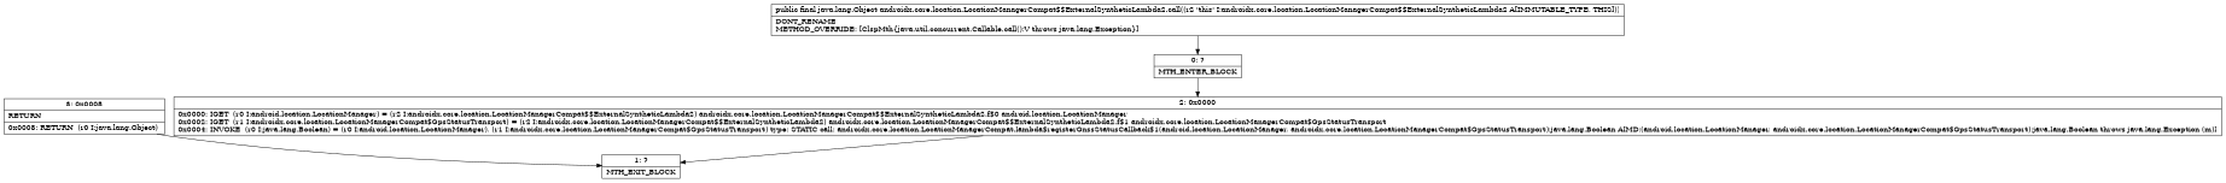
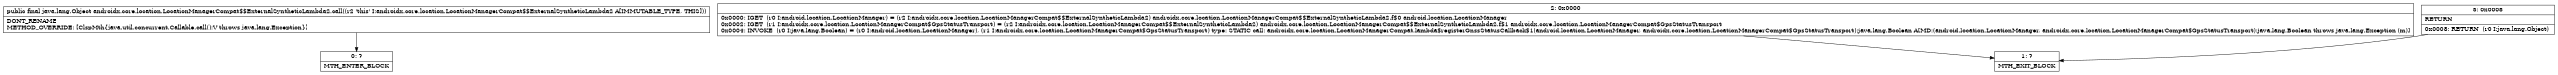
  digraph {
    node [shape=record]
    n1 [label="{0\:\ ?|MTH_ENTER_BLOCK\l}"]
    n2 [label="{2\:\ 0x0000|0x0000: IGET  (r0 I:android.location.LocationManager) = (r2 I:androidx.core.location.LocationManagerCompat$$ExternalSyntheticLambda2) androidx.core.location.LocationManagerCompat$$ExternalSyntheticLambda2.f$0 android.location.LocationManager \l0x0002: IGET  (r1 I:androidx.core.location.LocationManagerCompat$GpsStatusTransport) = (r2 I:androidx.core.location.LocationManagerCompat$$ExternalSyntheticLambda2) androidx.core.location.LocationManagerCompat$$ExternalSyntheticLambda2.f$1 androidx.core.location.LocationManagerCompat$GpsStatusTransport \l0x0004: INVOKE  (r0 I:java.lang.Boolean) = (r0 I:android.location.LocationManager), (r1 I:androidx.core.location.LocationManagerCompat$GpsStatusTransport) type: STATIC call: androidx.core.location.LocationManagerCompat.lambda$registerGnssStatusCallback$1(android.location.LocationManager, androidx.core.location.LocationManagerCompat$GpsStatusTransport):java.lang.Boolean A[MD:(android.location.LocationManager, androidx.core.location.LocationManagerCompat$GpsStatusTransport):java.lang.Boolean throws java.lang.Exception (m)]\l}"]
    n3 [label="{1\:\ ?|MTH_EXIT_BLOCK\l}"]
    n4 [label="{3\:\ 0x0008|RETURN\l|0x0008: RETURN  (r0 I:java.lang.Object) \l}"]
    n5 [label="{public final java.lang.Object androidx.core.location.LocationManagerCompat$$ExternalSyntheticLambda2.call((r2 'this' I:androidx.core.location.LocationManagerCompat$$ExternalSyntheticLambda2 A[IMMUTABLE_TYPE, THIS]))  | DONT_RENAME\lMETHOD_OVERRIDE: [ClspMth\{java.util.concurrent.Callable.call():V throws java.lang.Exception\}]\l}"]
-   n1 -> n2
    n2 -> n3
    n4 -> n3
    n5 -> n1
  }
